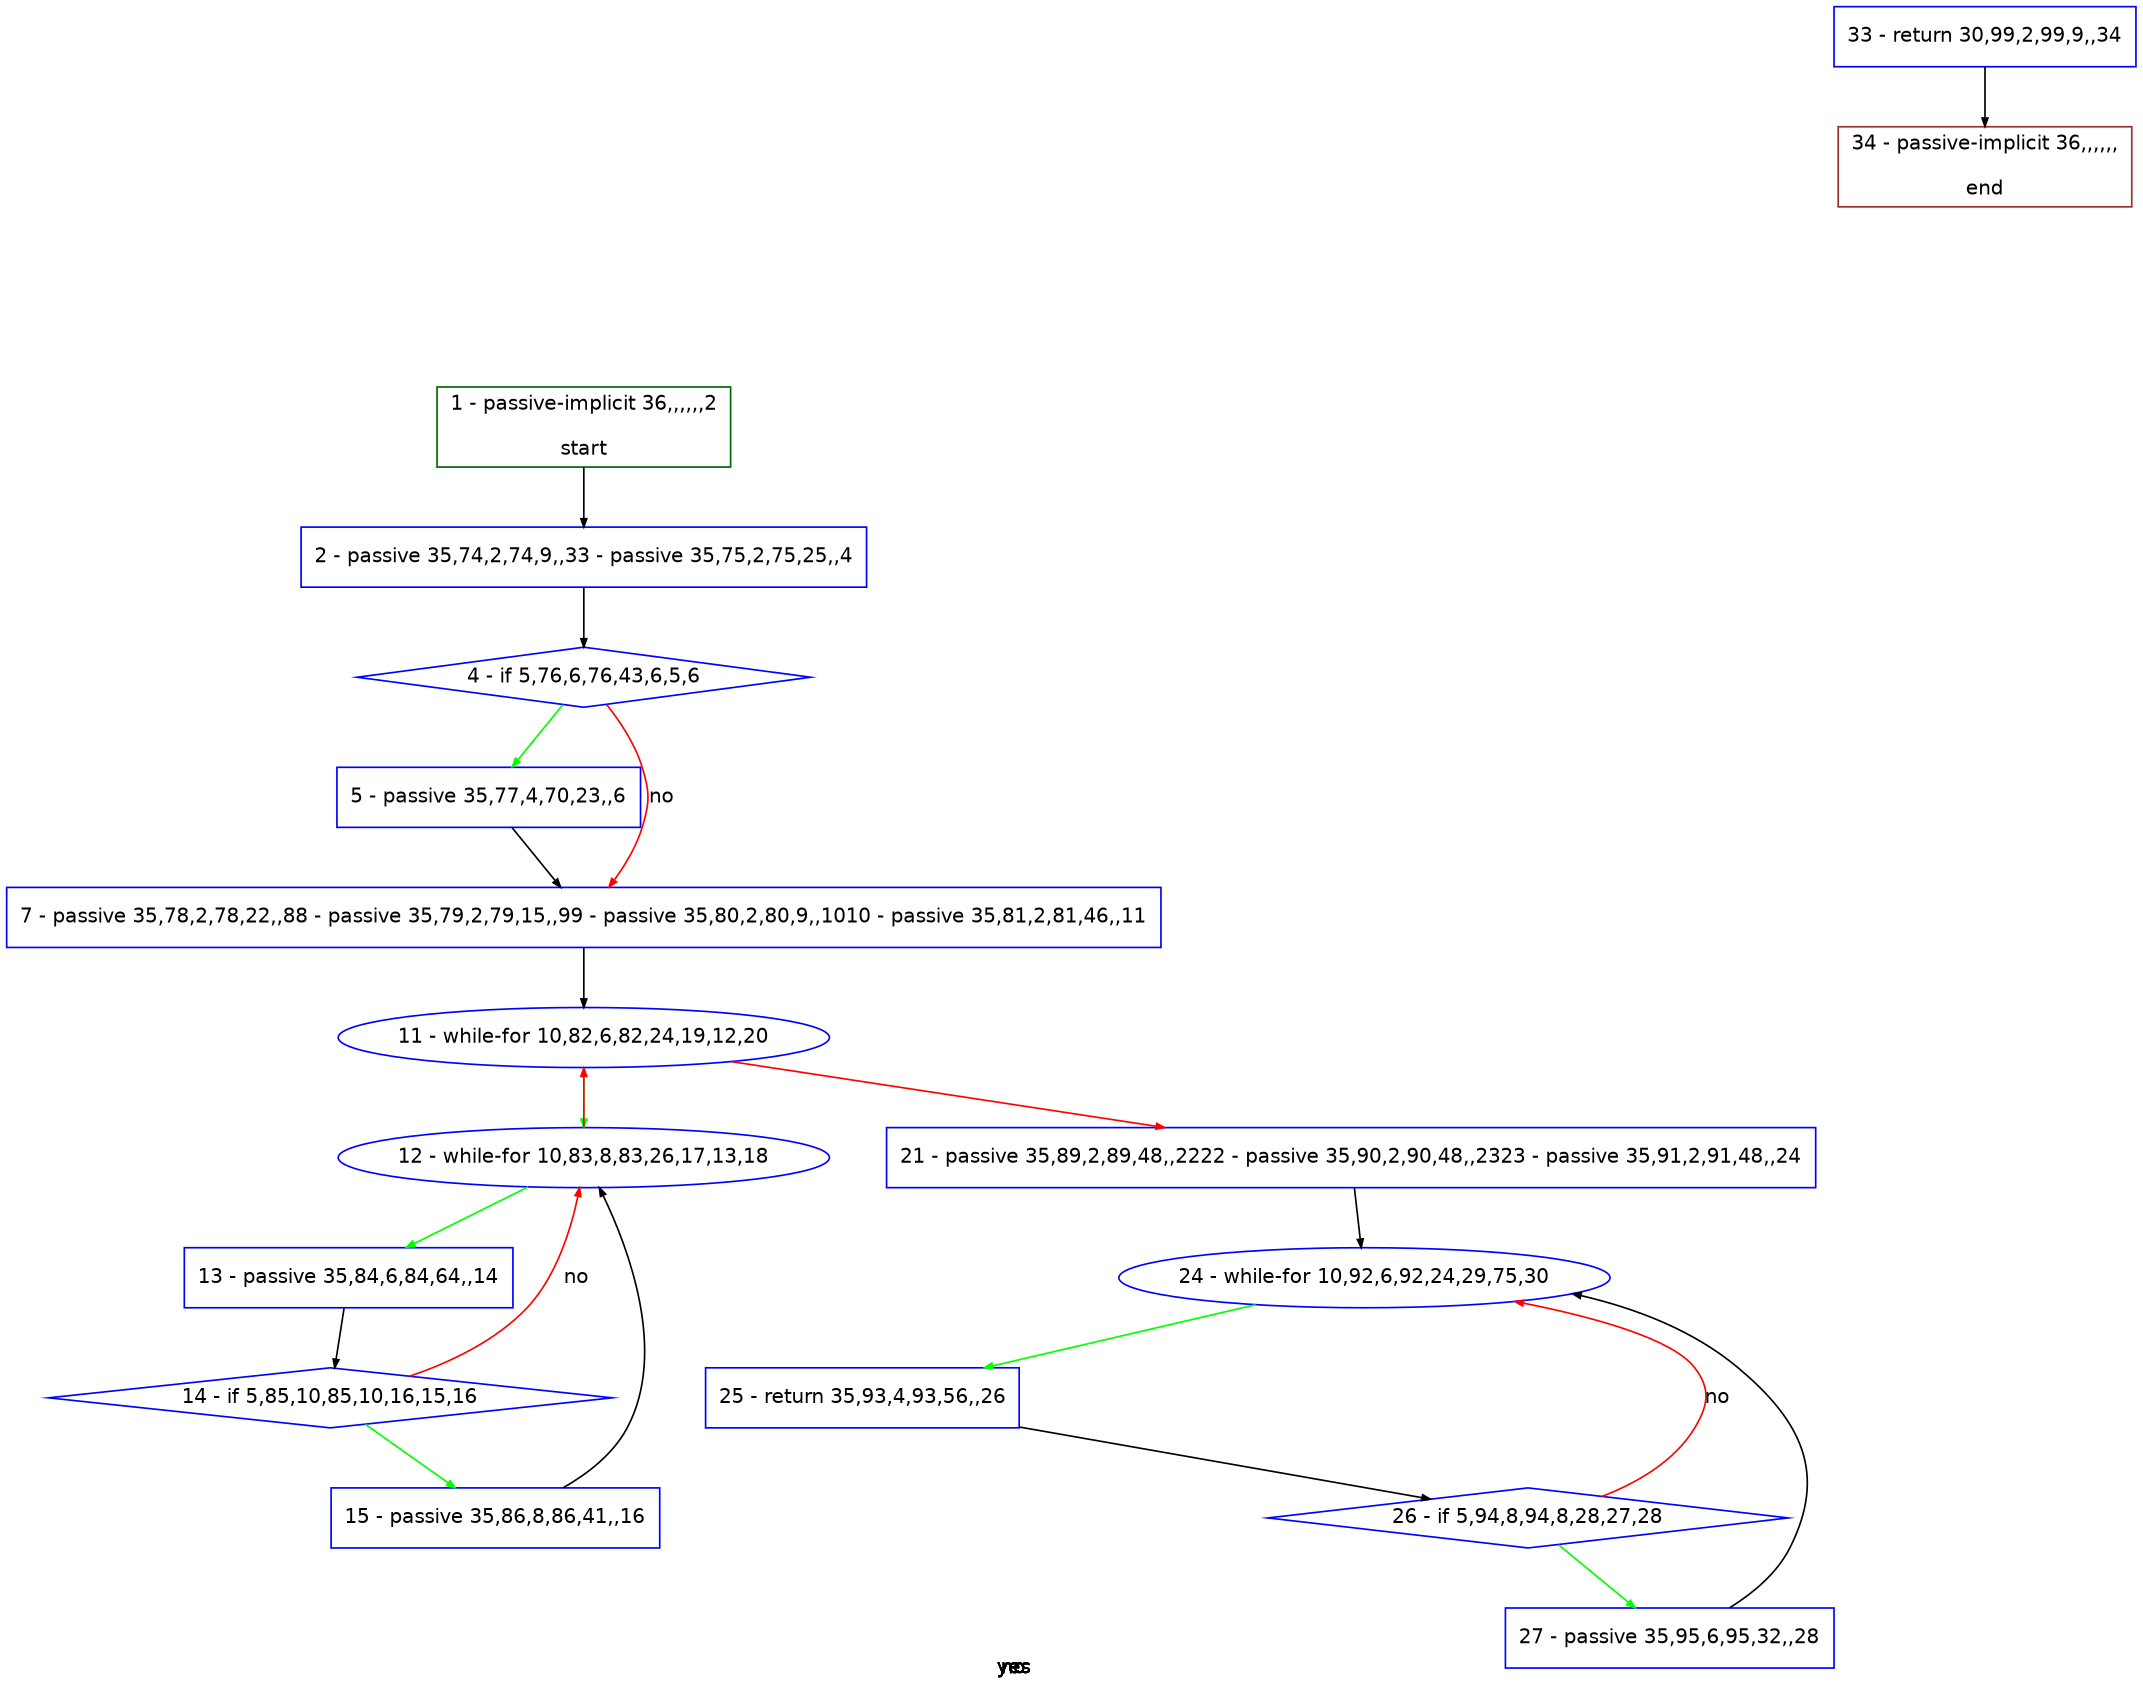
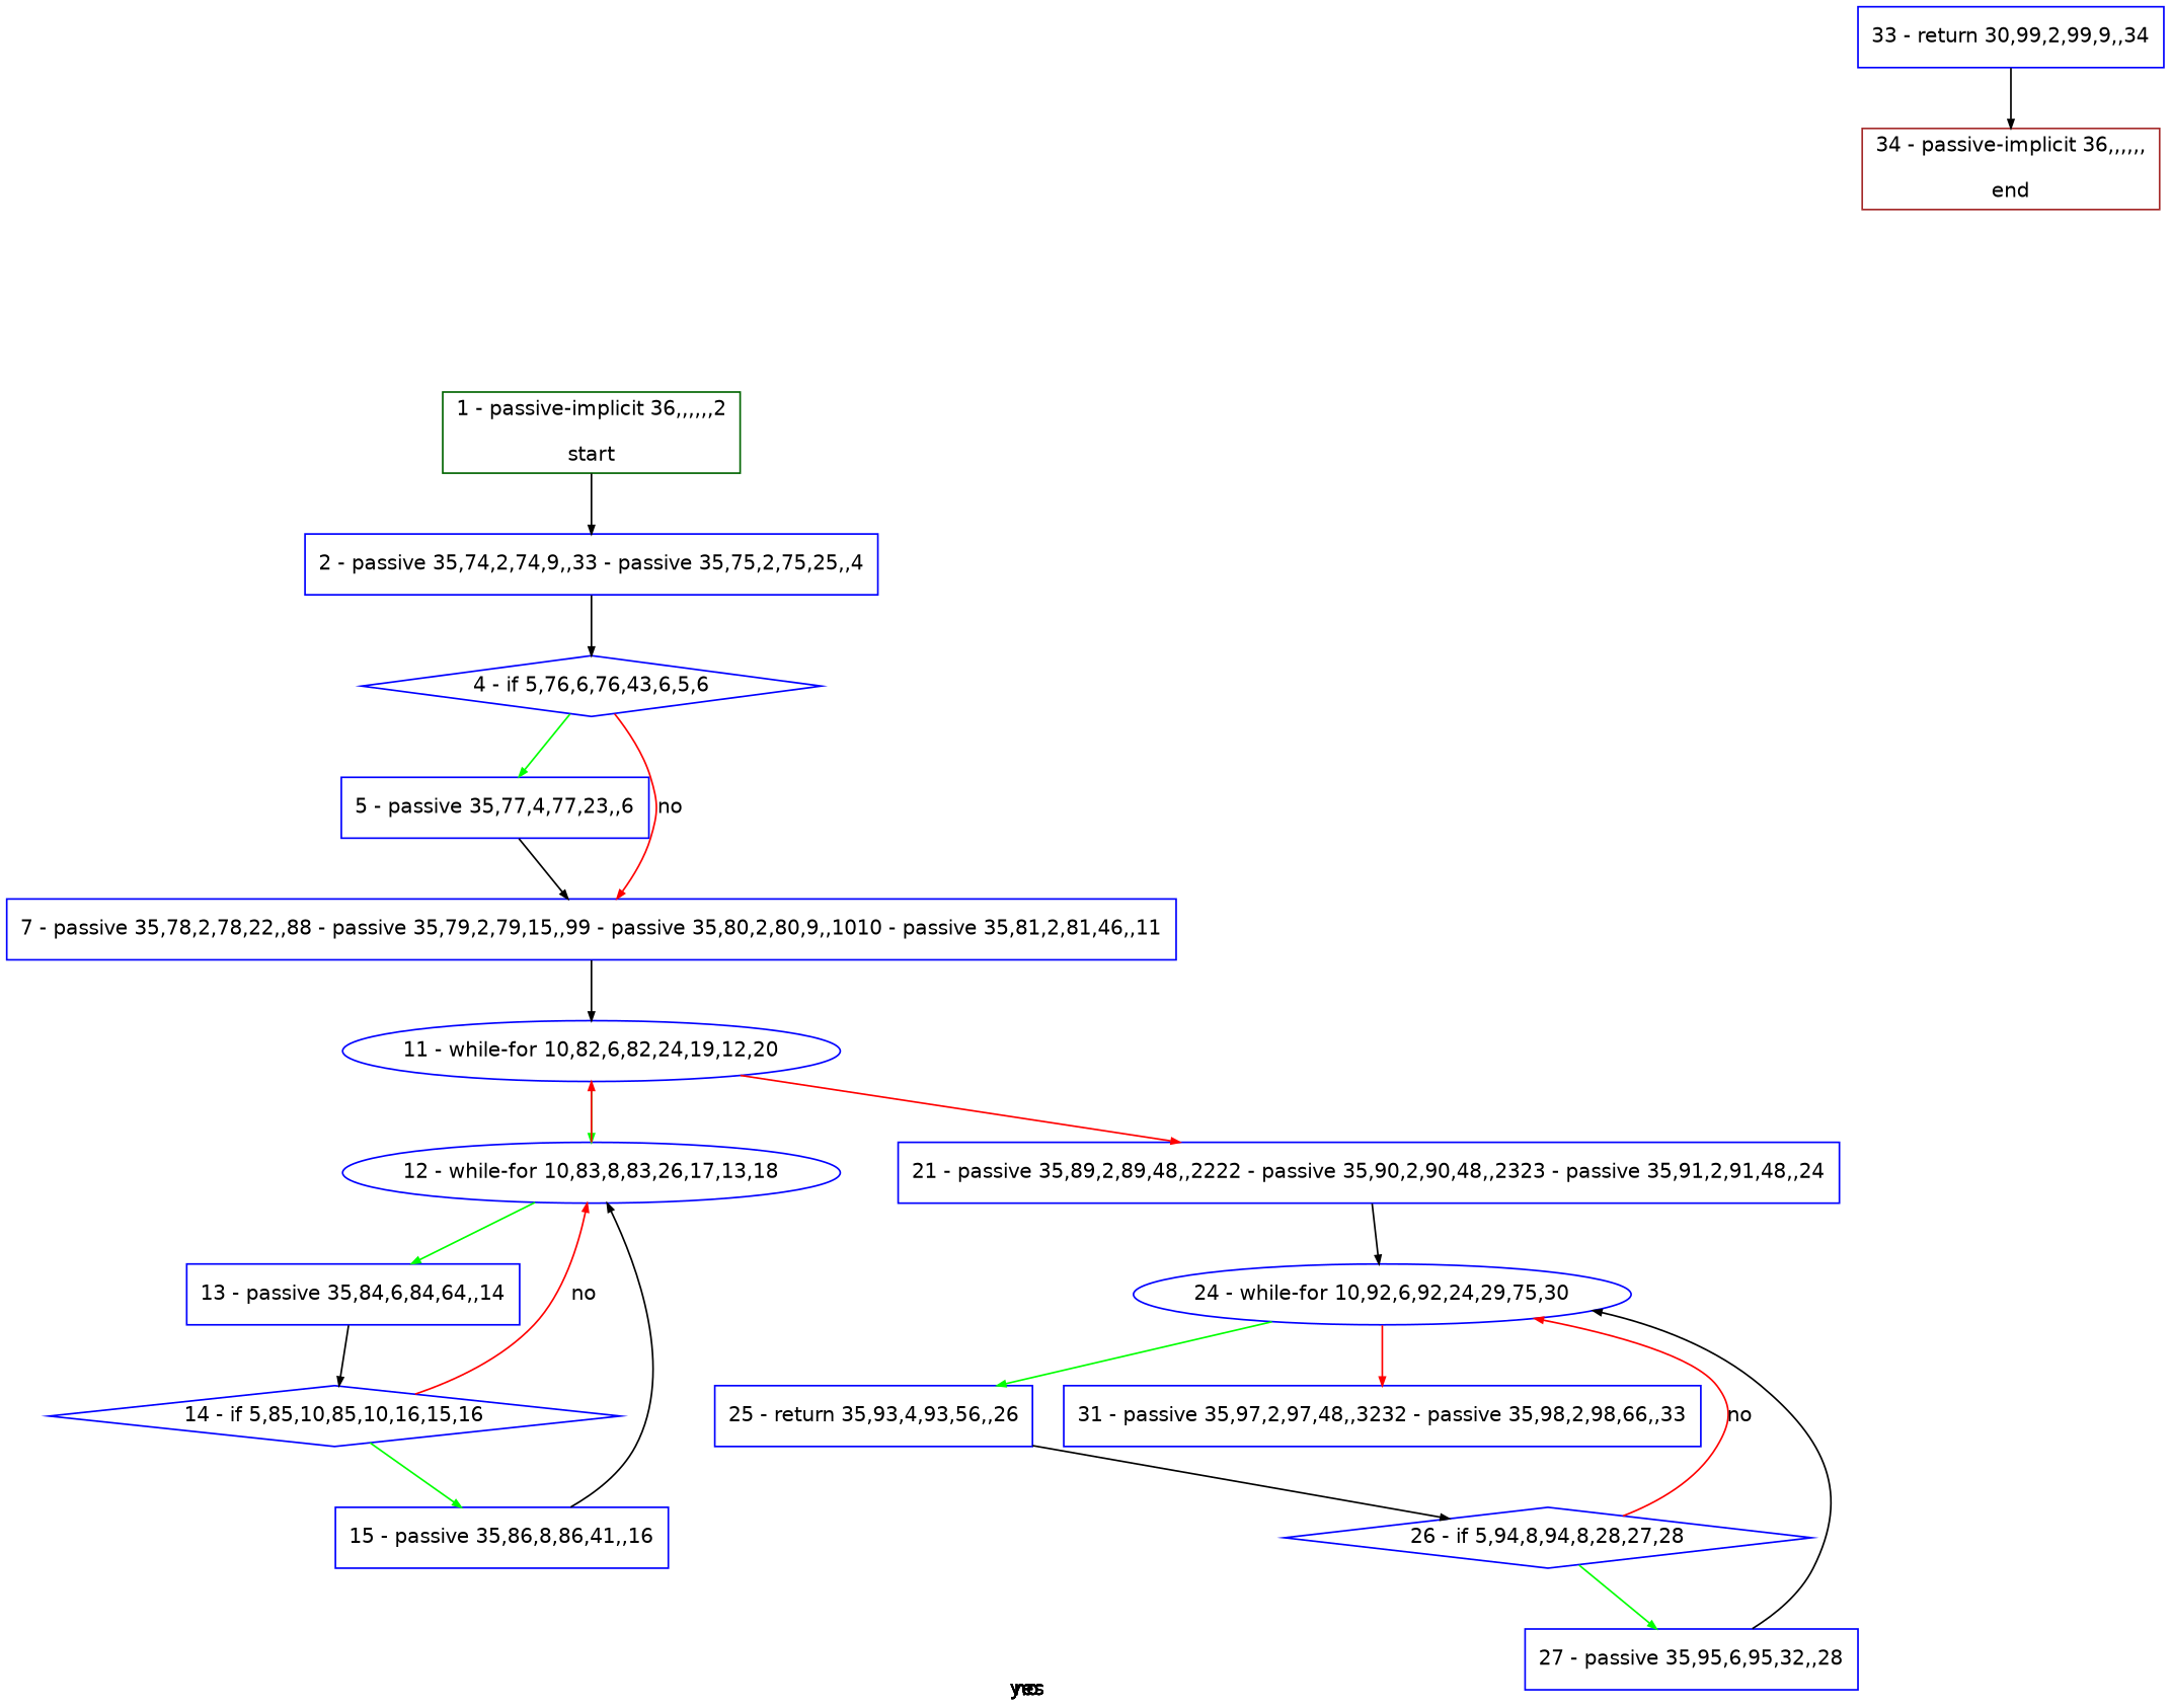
  digraph {
    bgcolor=white
    compound=true
    fillcolor="#FFFFCC"
    fontname="DejaVu Sans"
    fontsize=12
    pack=true
    packmode=clust
    style="rounded,filled"
    node [color="#0000ff" compound=true fillcolor="#ffffff" fixedsize=false fontname="DejaVu Sans" fontsize=12 node_initialized=no shape=box style=filled]
    edge [arrowhead=normal arrowsize=0.5 arrowtail=none color="#000000" compound=true dir=forward fontcolor=black fontname="DejaVu Sans" fontsize=12]
    n1 [label="2 - passive 35,74,2,74,9,,33 - passive 35,75,2,75,25,,4"]
    n2 [label="4 - if 5,76,6,76,43,6,5,6" shape=diamond]
-   n3 [label="5 - passive 35,77,4,70,23,,6"]
+   n3 [label="5 - passive 35,77,4,77,23,,6"]
    n4 [label="7 - passive 35,78,2,78,22,,88 - passive 35,79,2,79,15,,99 - passive 35,80,2,80,9,,1010 - passive 35,81,2,81,46,,11"]
    n5 [color="#006400" label="1 - passive-implicit 36,,,,,,2\n\nstart"]
    n6 [label="11 - while-for 10,82,6,82,24,19,12,20" shape=oval]
    n7 [label="12 - while-for 10,83,8,83,26,17,13,18" shape=oval]
    n8 [label="21 - passive 35,89,2,89,48,,2222 - passive 35,90,2,90,48,,2323 - passive 35,91,2,91,48,,24"]
    n9 [label="13 - passive 35,84,6,84,64,,14"]
    n10 [label="24 - while-for 10,92,6,92,24,29,75,30" shape=oval]
    n11 [label="14 - if 5,85,10,85,10,16,15,16" shape=diamond]
    n12 [label="25 - return 35,93,4,93,56,,26"]
+   n13 [label="31 - passive 35,97,2,97,48,,3232 - passive 35,98,2,98,66,,33"]
    n14 [label="15 - passive 35,86,8,86,41,,16"]
    n15 [label="26 - if 5,94,8,94,8,28,27,28" shape=diamond]
    n16 [label="27 - passive 35,95,6,95,32,,28"]
    n17 [label="33 - return 30,99,2,99,9,,34"]
    n18 [color="#a52a2a" label="34 - passive-implicit 36,,,,,,\n\nend"]
    n1 -> n2
    n2 -> n3 [color="#00ff00" label=no]
    n2 -> n4 [color="#ff0000" label=no]
    n3 -> n4
    n4 -> n6
    n5 -> n1
    n6 -> n7 [color="#00ff00" label=yes]
    n6 -> n8 [color="#ff0000" label=no]
    n7 -> n6 [color="#ff0000" label=no]
    n7 -> n9 [color="#00ff00" label=yes]
    n8 -> n10
    n9 -> n11
    n10 -> n12 [color="#00ff00" label=yes]
+   n10 -> n13 [color="#ff0000" label=no]
    n11 -> n7 [color="#ff0000" label=no]
    n11 -> n14 [color="#00ff00" label=yes]
    n12 -> n15
    n14 -> n7
    n15 -> n10 [color="#ff0000" label=no]
    n15 -> n16 [color="#00ff00" label=yes]
    n16 -> n10
    n17 -> n18
  }
